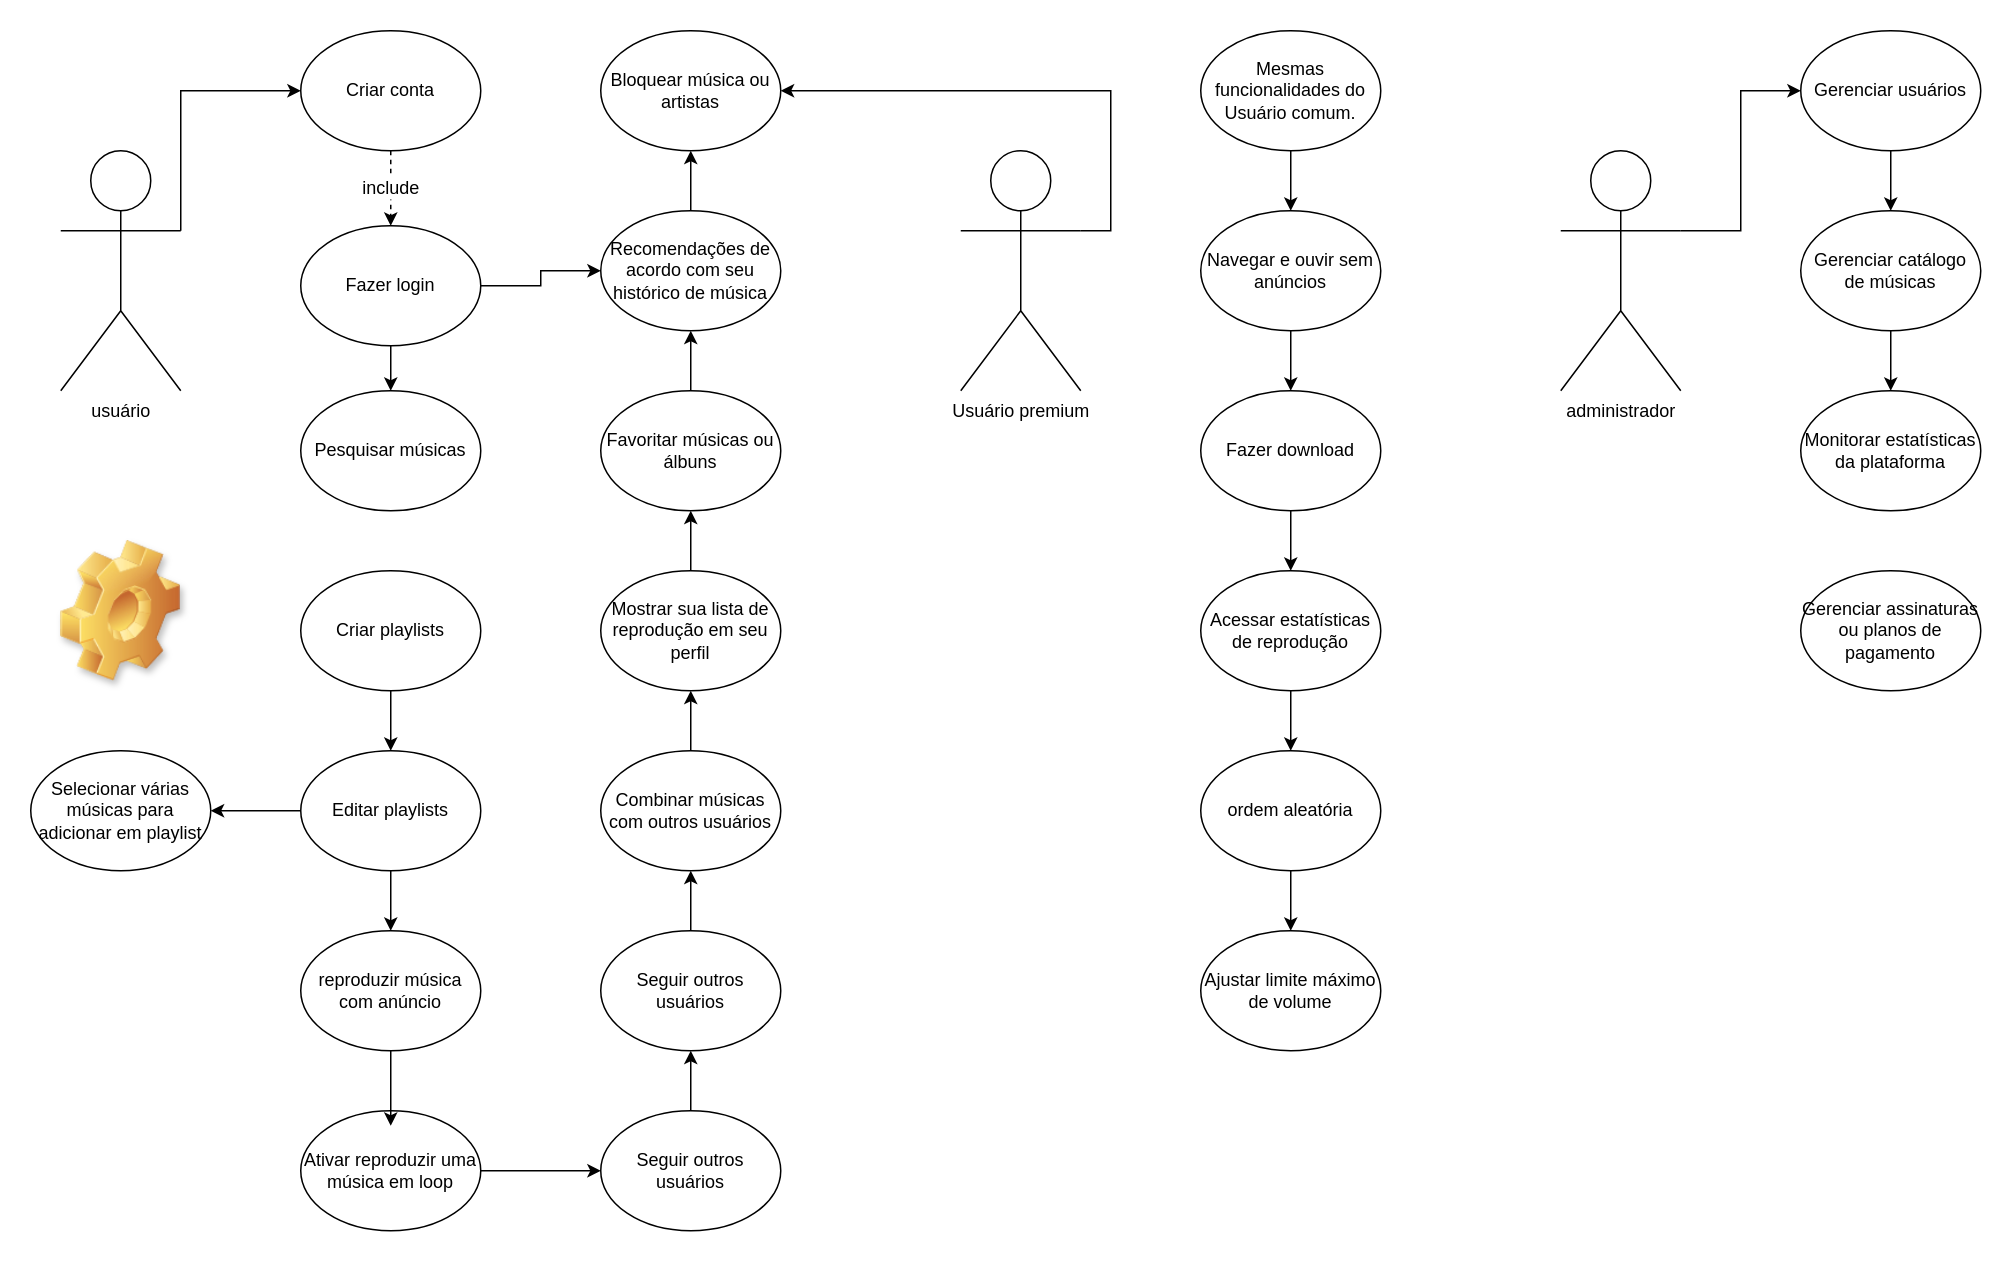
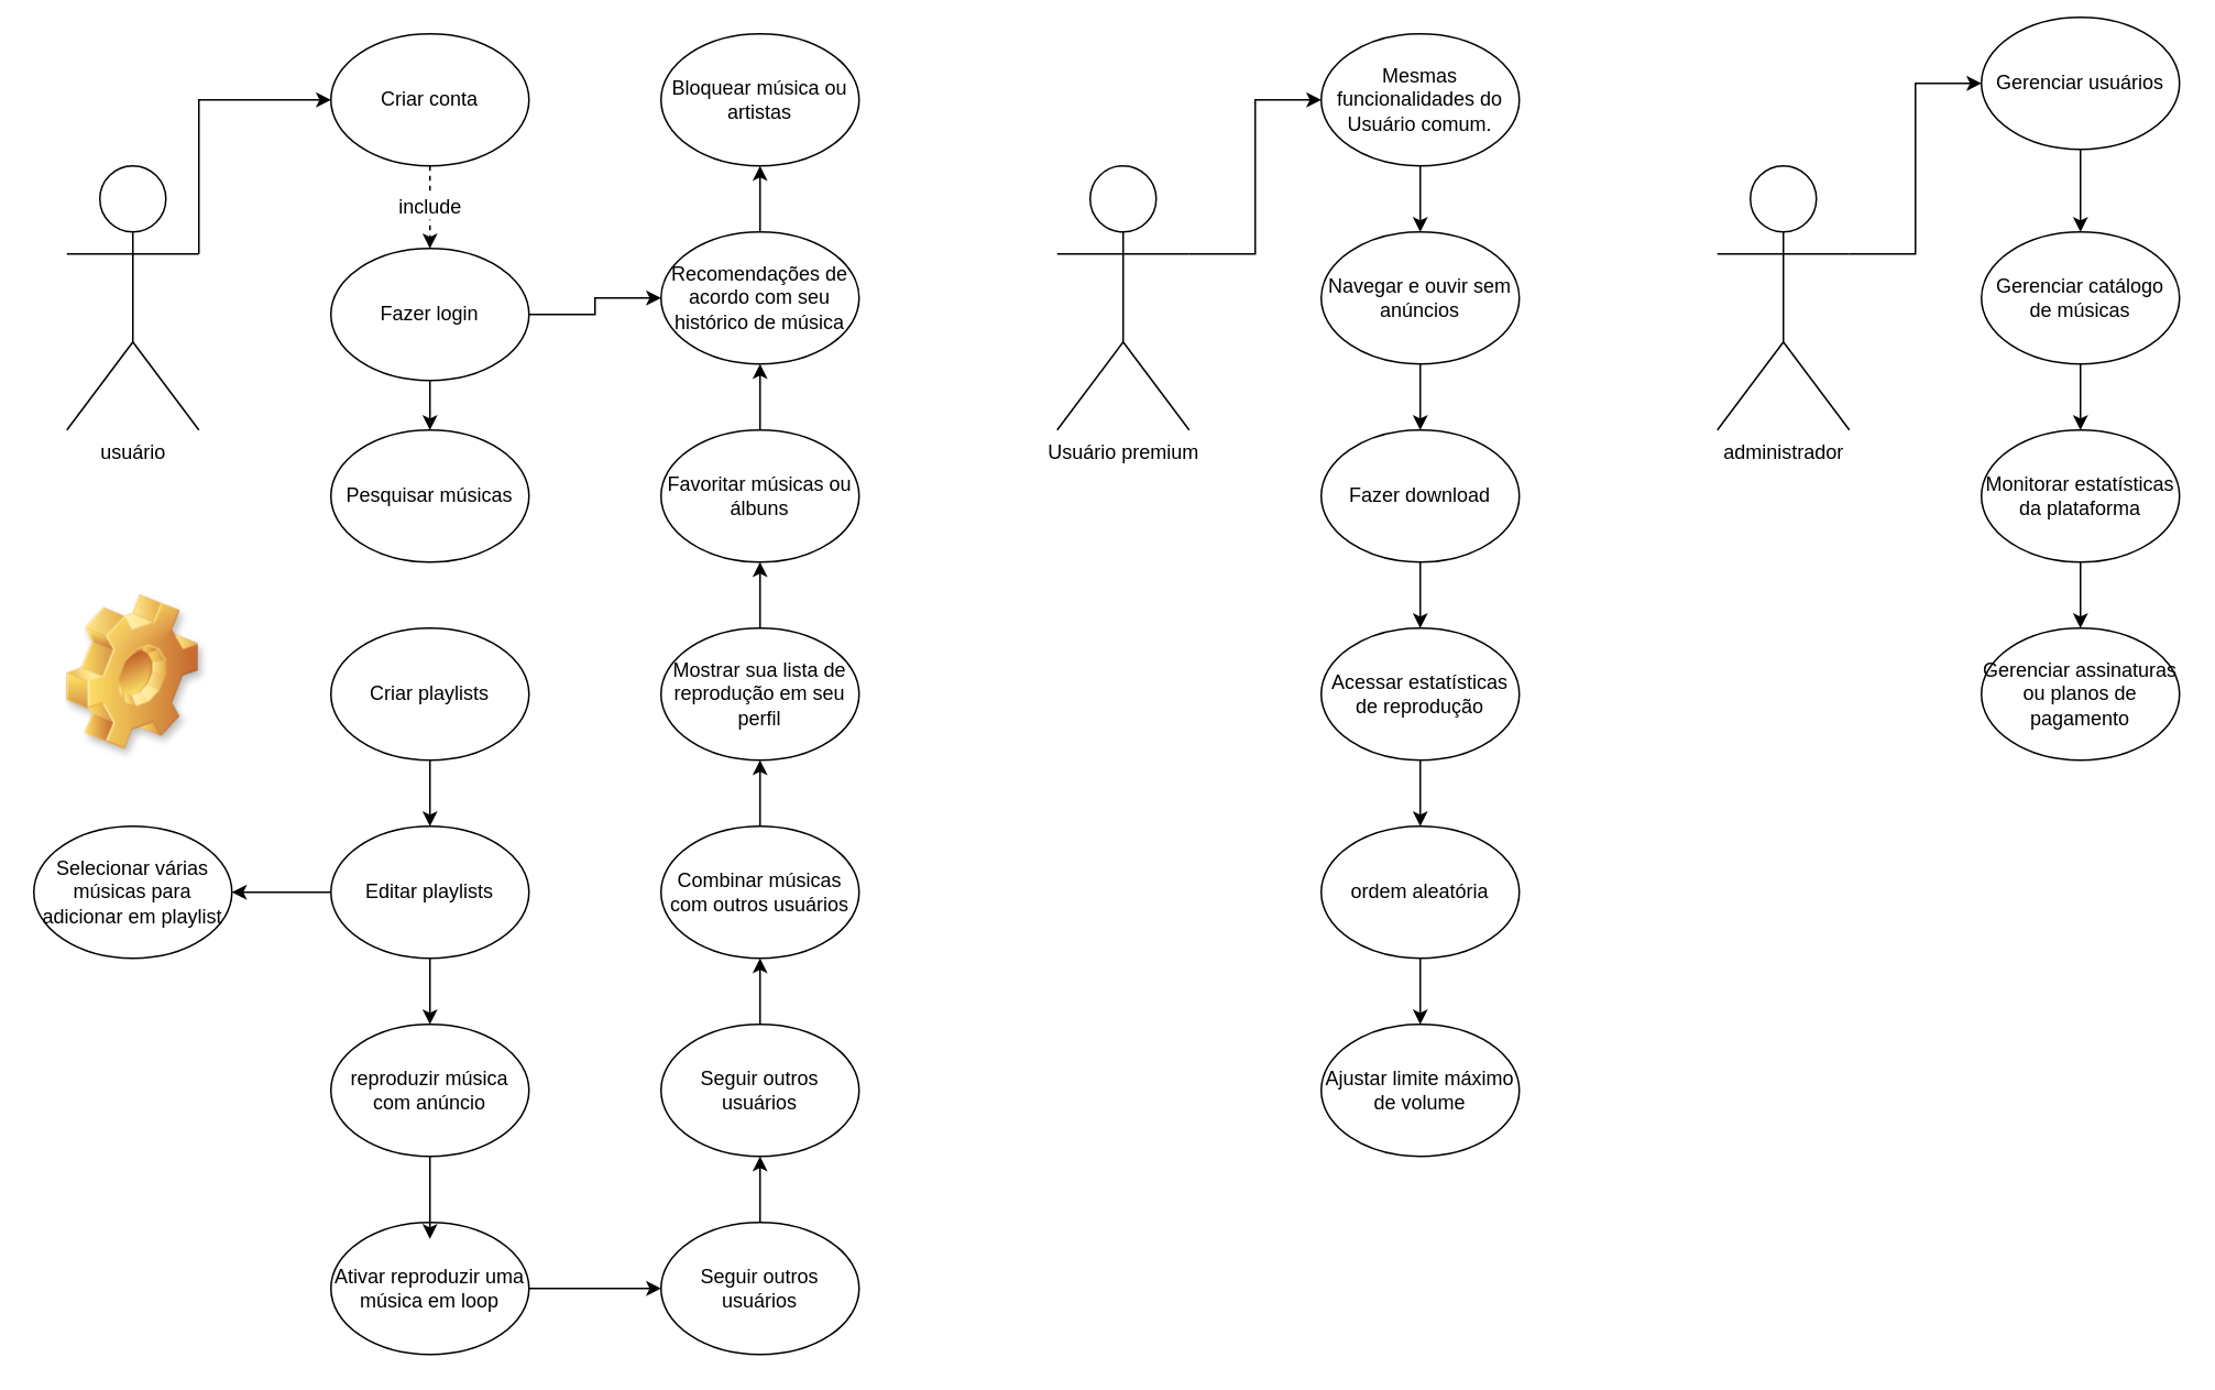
  <mxCell id="0" value="" />
  <mxCell id="1" parent="0" />
  <mxCell id="2" value="" style="group" parent="1" vertex="1" connectable="0"><mxGeometry x="20" y="360" width="120" height="220" as="geometry" /></mxCell>
  <mxCell id="3" value="&lt;font&gt;Selecionar várias músicas para adicionar em playlist&lt;/font&gt;" style="ellipse;whiteSpace=wrap;html=1;strokeColor=default;align=center;verticalAlign=middle;fontFamily=Helvetica;fontSize=12;fontColor=default;fillColor=default;" parent="2" vertex="1"><mxGeometry y="140" width="120" height="80" as="geometry" /></mxCell>
  <mxCell id="4" value="" style="shape=image;html=1;verticalLabelPosition=bottom;verticalAlign=top;imageAspect=1;aspect=fixed;image=img/clipart/Gear_128x128.png;strokeColor=default;align=center;fontFamily=Helvetica;fontSize=12;fontColor=default;fillColor=default;shadow=1;" parent="2" vertex="1"><mxGeometry x="20" width="80" height="93.85" as="geometry" /></mxCell>
  <mxCell id="5" value="" style="edgeStyle=orthogonalEdgeStyle;rounded=0;orthogonalLoop=1;jettySize=auto;html=1;fontFamily=Helvetica;fontSize=12;fontColor=default;" parent="1" source="22" target="3" edge="1"><mxGeometry relative="1" as="geometry" /></mxCell>
  <mxCell id="6" value="include" style="edgeStyle=orthogonalEdgeStyle;rounded=0;orthogonalLoop=1;jettySize=auto;html=1;entryX=0.5;entryY=0;entryDx=0;entryDy=0;fontFamily=Helvetica;fontSize=12;fontColor=default;dashed=1;" parent="1" source="7" target="10" edge="1"><mxGeometry relative="1" as="geometry" /></mxCell>
  <mxCell id="7" value="Criar conta" style="ellipse;whiteSpace=wrap;html=1;strokeColor=default;align=center;verticalAlign=middle;fontFamily=Helvetica;fontSize=12;fontColor=default;fillColor=default;" parent="1" vertex="1"><mxGeometry x="200" y="20" width="120" height="80" as="geometry" /></mxCell>
  <mxCell id="8" value="" style="edgeStyle=orthogonalEdgeStyle;rounded=0;orthogonalLoop=1;jettySize=auto;html=1;fontFamily=Helvetica;fontSize=12;fontColor=default;" parent="1" source="10" target="11" edge="1"><mxGeometry relative="1" as="geometry" /></mxCell>
  <mxCell id="9" value="" style="edgeStyle=orthogonalEdgeStyle;rounded=0;orthogonalLoop=1;jettySize=auto;html=1;fontFamily=Helvetica;fontSize=12;fontColor=default;" parent="1" source="10" target="16" edge="1"><mxGeometry relative="1" as="geometry" /></mxCell>
  <mxCell id="10" value="Fazer login" style="ellipse;whiteSpace=wrap;html=1;strokeColor=default;align=center;verticalAlign=middle;fontFamily=Helvetica;fontSize=12;fontColor=default;fillColor=default;" parent="1" vertex="1"><mxGeometry x="200" y="150" width="120" height="80" as="geometry" /></mxCell>
  <mxCell id="11" value="Pesquisar músicas" style="ellipse;whiteSpace=wrap;html=1;strokeColor=default;align=center;verticalAlign=middle;fontFamily=Helvetica;fontSize=12;fontColor=default;fillColor=default;" parent="1" vertex="1"><mxGeometry x="200" y="260" width="120" height="80" as="geometry" /></mxCell>
  <mxCell id="12" style="edgeStyle=orthogonalEdgeStyle;rounded=0;orthogonalLoop=1;jettySize=auto;html=1;fontFamily=Helvetica;fontSize=12;fontColor=default;" parent="1" source="27" target="14" edge="1"><mxGeometry relative="1" as="geometry" /></mxCell>
  <mxCell id="13" style="edgeStyle=orthogonalEdgeStyle;rounded=0;orthogonalLoop=1;jettySize=auto;html=1;entryX=0.5;entryY=1;entryDx=0;entryDy=0;fontFamily=Helvetica;fontSize=12;fontColor=default;" parent="1" source="14" target="16" edge="1"><mxGeometry relative="1" as="geometry" /></mxCell>
  <mxCell id="14" value="Favoritar músicas ou álbuns" style="ellipse;whiteSpace=wrap;html=1;strokeColor=default;align=center;verticalAlign=middle;fontFamily=Helvetica;fontSize=12;fontColor=default;fillColor=default;" parent="1" vertex="1"><mxGeometry x="400" y="260" width="120" height="80" as="geometry" /></mxCell>
  <mxCell id="15" style="edgeStyle=orthogonalEdgeStyle;rounded=0;orthogonalLoop=1;jettySize=auto;html=1;entryX=0.5;entryY=1;entryDx=0;entryDy=0;fontFamily=Helvetica;fontSize=12;fontColor=default;" parent="1" source="16" target="17" edge="1"><mxGeometry relative="1" as="geometry" /></mxCell>
  <mxCell id="16" value="Recomendações de acordo com seu histórico de música" style="ellipse;whiteSpace=wrap;html=1;strokeColor=default;align=center;verticalAlign=middle;fontFamily=Helvetica;fontSize=12;fontColor=default;fillColor=default;" parent="1" vertex="1"><mxGeometry x="400" y="140" width="120" height="80" as="geometry" /></mxCell>
  <mxCell id="17" value="Bloquear música ou artistas" style="ellipse;whiteSpace=wrap;html=1;strokeColor=default;align=center;verticalAlign=middle;fontFamily=Helvetica;fontSize=12;fontColor=default;fillColor=default;" parent="1" vertex="1"><mxGeometry x="400" y="20" width="120" height="80" as="geometry" /></mxCell>
  <mxCell id="18" value="" style="group" parent="1" vertex="1" connectable="0"><mxGeometry x="200" y="380" width="320" height="320.0" as="geometry" /></mxCell>
  <mxCell id="19" style="edgeStyle=orthogonalEdgeStyle;rounded=0;orthogonalLoop=1;jettySize=auto;html=1;entryX=0.5;entryY=0;entryDx=0;entryDy=0;fontFamily=Helvetica;fontSize=12;fontColor=default;" parent="18" source="20" target="22" edge="1"><mxGeometry relative="1" as="geometry" /></mxCell>
  <mxCell id="20" value="Criar playlists" style="ellipse;whiteSpace=wrap;html=1;strokeColor=default;align=center;verticalAlign=middle;fontFamily=Helvetica;fontSize=12;fontColor=default;fillColor=default;" parent="18" vertex="1"><mxGeometry width="120" height="80" as="geometry" /></mxCell>
  <mxCell id="21" value="" style="edgeStyle=orthogonalEdgeStyle;rounded=0;orthogonalLoop=1;jettySize=auto;html=1;fontFamily=Helvetica;fontSize=12;fontColor=default;" parent="18" source="22" target="23" edge="1"><mxGeometry relative="1" as="geometry" /></mxCell>
  <mxCell id="22" value="Editar playlists" style="ellipse;whiteSpace=wrap;html=1;strokeColor=default;align=center;verticalAlign=middle;fontFamily=Helvetica;fontSize=12;fontColor=default;fillColor=default;" parent="18" vertex="1"><mxGeometry y="120.0" width="120" height="80" as="geometry" /></mxCell>
  <mxCell id="23" value="reproduzir música com anúncio" style="ellipse;whiteSpace=wrap;html=1;strokeColor=default;align=center;verticalAlign=middle;fillColor=default;flipH=1;flipV=1;" parent="18" vertex="1"><mxGeometry y="240.0" width="120" height="80" as="geometry" /></mxCell>
  <mxCell id="24" value="Seguir outros usuários" style="ellipse;whiteSpace=wrap;html=1;strokeColor=default;align=center;verticalAlign=middle;fontFamily=Helvetica;fontSize=12;fontColor=default;fillColor=default;" parent="18" vertex="1"><mxGeometry x="200" y="240" width="120" height="80" as="geometry" /></mxCell>
  <mxCell id="25" value="Combinar músicas com outros usuários" style="ellipse;whiteSpace=wrap;html=1;strokeColor=default;align=center;verticalAlign=middle;fontFamily=Helvetica;fontSize=12;fontColor=default;fillColor=default;" parent="18" vertex="1"><mxGeometry x="200" y="120.0" width="120" height="80" as="geometry" /></mxCell>
  <mxCell id="26" value="" style="edgeStyle=orthogonalEdgeStyle;rounded=0;orthogonalLoop=1;jettySize=auto;html=1;fontFamily=Helvetica;fontSize=12;fontColor=default;" parent="18" source="24" target="25" edge="1"><mxGeometry relative="1" as="geometry" /></mxCell>
  <mxCell id="27" value="Mostrar sua lista de reprodução em seu perfil" style="ellipse;whiteSpace=wrap;html=1;strokeColor=default;align=center;verticalAlign=middle;fontFamily=Helvetica;fontSize=12;fontColor=default;fillColor=default;" parent="18" vertex="1"><mxGeometry x="200" y="5.684e-14" width="120" height="80" as="geometry" /></mxCell>
  <mxCell id="28" style="edgeStyle=orthogonalEdgeStyle;rounded=0;orthogonalLoop=1;jettySize=auto;html=1;entryX=0.5;entryY=1;entryDx=0;entryDy=0;fontFamily=Helvetica;fontSize=12;fontColor=default;" parent="18" source="25" target="27" edge="1"><mxGeometry relative="1" as="geometry" /></mxCell>
  <mxCell id="29" value="usuário" style="shape=umlActor;verticalLabelPosition=bottom;verticalAlign=top;html=1;outlineConnect=0;" parent="1" vertex="1"><mxGeometry x="40" y="100" width="80" height="160" as="geometry" /></mxCell>
  <mxCell id="30" style="edgeStyle=orthogonalEdgeStyle;rounded=0;orthogonalLoop=1;jettySize=auto;html=1;entryX=0;entryY=0.5;entryDx=0;entryDy=0;exitX=1;exitY=0.333;exitDx=0;exitDy=0;exitPerimeter=0;" parent="1" source="29" target="7" edge="1"><mxGeometry relative="1" as="geometry"><Array as="points"><mxPoint x="120" y="60" /></Array></mxGeometry></mxCell>
  <mxCell id="31" value="Ativar reproduzir uma música em loop" style="ellipse;whiteSpace=wrap;html=1;strokeColor=default;align=center;verticalAlign=middle;fontFamily=Helvetica;fontSize=12;fontColor=default;fillColor=default;" parent="1" vertex="1"><mxGeometry x="200" y="740" width="120" height="80" as="geometry" /></mxCell>
  <mxCell id="32" style="edgeStyle=orthogonalEdgeStyle;rounded=0;orthogonalLoop=1;jettySize=auto;html=1;fontFamily=Helvetica;fontSize=12;fontColor=default;" parent="1" source="23" edge="1"><mxGeometry relative="1" as="geometry"><mxPoint x="260" y="750" as="targetPoint" /><Array as="points"><mxPoint x="260" y="720" /><mxPoint x="260" y="720" /></Array></mxGeometry></mxCell>
  <mxCell id="33" value="" style="edgeStyle=orthogonalEdgeStyle;rounded=0;orthogonalLoop=1;jettySize=auto;html=1;fontFamily=Helvetica;fontSize=12;fontColor=default;" parent="1" source="31" target="34" edge="1"><mxGeometry relative="1" as="geometry" /></mxCell>
  <mxCell id="34" value="Seguir outros usuários" style="ellipse;whiteSpace=wrap;html=1;strokeColor=default;align=center;verticalAlign=middle;fontFamily=Helvetica;fontSize=12;fontColor=default;fillColor=default;" parent="1" vertex="1"><mxGeometry x="400" y="740" width="120" height="80" as="geometry" /></mxCell>
  <mxCell id="35" value="" style="edgeStyle=orthogonalEdgeStyle;rounded=0;orthogonalLoop=1;jettySize=auto;html=1;fontFamily=Helvetica;fontSize=12;fontColor=default;" parent="1" source="34" target="24" edge="1"><mxGeometry relative="1" as="geometry" /></mxCell>
  <mxCell id="36" value="Mesmas funcionalidades do Usuário comum." style="ellipse;whiteSpace=wrap;html=1;strokeColor=default;align=center;verticalAlign=middle;fontFamily=Helvetica;fontSize=12;fontColor=default;fillColor=default;" parent="1" vertex="1"><mxGeometry x="800" y="20" width="120" height="80" as="geometry" /></mxCell>
- <mxCell id="37" style="edgeStyle=orthogonalEdgeStyle;rounded=0;orthogonalLoop=1;jettySize=auto;html=1;fontFamily=Helvetica;fontSize=12;fontColor=default;exitX=1;exitY=0.333;exitDx=0;exitDy=0;exitPerimeter=0;" parent="1" source="39" target="17" edge="1"><mxGeometry relative="1" as="geometry" /></mxCell>
+ <mxCell id="37" style="edgeStyle=orthogonalEdgeStyle;rounded=0;orthogonalLoop=1;jettySize=auto;html=1;entryX=0;entryY=0.5;entryDx=0;entryDy=0;fontFamily=Helvetica;fontSize=12;fontColor=default;exitX=1;exitY=0.333;exitDx=0;exitDy=0;exitPerimeter=0;" parent="1" source="39" target="36" edge="1"><mxGeometry relative="1" as="geometry" /></mxCell>
  <mxCell id="38" style="edgeStyle=orthogonalEdgeStyle;rounded=0;orthogonalLoop=1;jettySize=auto;html=1;fontFamily=Helvetica;fontSize=12;fontColor=default;" parent="1" source="36" target="41" edge="1"><mxGeometry relative="1" as="geometry" /></mxCell>
  <mxCell id="39" value="Usuário premium" style="shape=umlActor;verticalLabelPosition=bottom;verticalAlign=top;html=1;outlineConnect=0;strokeColor=default;align=center;fontFamily=Helvetica;fontSize=12;fontColor=default;fillColor=default;" parent="1" vertex="1"><mxGeometry x="640" y="100" width="80" height="160" as="geometry" /></mxCell>
  <mxCell id="40" value="" style="edgeStyle=orthogonalEdgeStyle;rounded=0;orthogonalLoop=1;jettySize=auto;html=1;fontFamily=Helvetica;fontSize=12;fontColor=default;" parent="1" source="41" target="43" edge="1"><mxGeometry relative="1" as="geometry" /></mxCell>
  <mxCell id="41" value="Navegar e ouvir sem anúncios" style="ellipse;whiteSpace=wrap;html=1;strokeColor=default;align=center;verticalAlign=middle;fontFamily=Helvetica;fontSize=12;fontColor=default;fillColor=default;" parent="1" vertex="1"><mxGeometry x="800" y="140" width="120" height="80" as="geometry" /></mxCell>
  <mxCell id="42" value="" style="edgeStyle=orthogonalEdgeStyle;rounded=0;orthogonalLoop=1;jettySize=auto;html=1;fontFamily=Helvetica;fontSize=12;fontColor=default;" parent="1" source="43" target="45" edge="1"><mxGeometry relative="1" as="geometry" /></mxCell>
  <mxCell id="43" value="Fazer download" style="ellipse;whiteSpace=wrap;html=1;strokeColor=default;align=center;verticalAlign=middle;fontFamily=Helvetica;fontSize=12;fontColor=default;fillColor=default;" parent="1" vertex="1"><mxGeometry x="800" y="260" width="120" height="80" as="geometry" /></mxCell>
  <mxCell id="44" value="" style="edgeStyle=orthogonalEdgeStyle;rounded=0;orthogonalLoop=1;jettySize=auto;html=1;fontFamily=Helvetica;fontSize=12;fontColor=default;" parent="1" source="45" target="47" edge="1"><mxGeometry relative="1" as="geometry" /></mxCell>
  <mxCell id="45" value="Acessar estatísticas de reprodução" style="ellipse;whiteSpace=wrap;html=1;strokeColor=default;align=center;verticalAlign=middle;fontFamily=Helvetica;fontSize=12;fontColor=default;fillColor=default;" parent="1" vertex="1"><mxGeometry x="800" y="380" width="120" height="80" as="geometry" /></mxCell>
  <mxCell id="46" value="" style="edgeStyle=orthogonalEdgeStyle;rounded=0;orthogonalLoop=1;jettySize=auto;html=1;fontFamily=Helvetica;fontSize=12;fontColor=default;" parent="1" source="47" target="48" edge="1"><mxGeometry relative="1" as="geometry" /></mxCell>
  <mxCell id="47" value="ordem aleatória" style="ellipse;whiteSpace=wrap;html=1;strokeColor=default;align=center;verticalAlign=middle;fontFamily=Helvetica;fontSize=12;fontColor=default;fillColor=default;" parent="1" vertex="1"><mxGeometry x="800" y="500" width="120" height="80" as="geometry" /></mxCell>
  <mxCell id="48" value="Ajustar limite máximo de volume" style="ellipse;whiteSpace=wrap;html=1;strokeColor=default;align=center;verticalAlign=middle;fontFamily=Helvetica;fontSize=12;fontColor=default;fillColor=default;" parent="1" vertex="1"><mxGeometry x="800" y="620" width="120" height="80" as="geometry" /></mxCell>
  <mxCell id="49" style="edgeStyle=orthogonalEdgeStyle;rounded=0;orthogonalLoop=1;jettySize=auto;html=1;exitX=1;exitY=0.333;exitDx=0;exitDy=0;exitPerimeter=0;entryX=0;entryY=0.5;entryDx=0;entryDy=0;fontFamily=Helvetica;fontSize=12;fontColor=default;" parent="1" source="50" target="52" edge="1"><mxGeometry relative="1" as="geometry" /></mxCell>
  <mxCell id="50" value="administrador" style="shape=umlActor;verticalLabelPosition=bottom;verticalAlign=top;html=1;strokeColor=default;align=center;fontFamily=Helvetica;fontSize=12;fontColor=default;fillColor=default;" parent="1" vertex="1"><mxGeometry x="1040" y="100" width="80" height="160" as="geometry" /></mxCell>
  <mxCell id="51" value="" style="edgeStyle=orthogonalEdgeStyle;rounded=0;orthogonalLoop=1;jettySize=auto;html=1;fontFamily=Helvetica;fontSize=12;fontColor=default;" parent="1" source="52" target="54" edge="1"><mxGeometry relative="1" as="geometry" /></mxCell>
- <mxCell id="52" value="Gerenciar usuários" style="ellipse;whiteSpace=wrap;html=1;strokeColor=default;align=center;verticalAlign=middle;fontFamily=Helvetica;fontSize=12;fontColor=default;fillColor=default;" parent="1" vertex="1"><mxGeometry x="1200" y="20" width="120" height="80" as="geometry" /></mxCell>
+ <mxCell id="52" value="Gerenciar usuários" style="ellipse;whiteSpace=wrap;html=1;strokeColor=default;align=center;verticalAlign=middle;fontFamily=Helvetica;fontSize=12;fontColor=default;fillColor=default;" parent="1" vertex="1"><mxGeometry x="1200" y="10" width="120" height="80" as="geometry" /></mxCell>
  <mxCell id="53" value="" style="edgeStyle=orthogonalEdgeStyle;rounded=0;orthogonalLoop=1;jettySize=auto;html=1;fontFamily=Helvetica;fontSize=12;fontColor=default;" parent="1" source="54" target="56" edge="1"><mxGeometry relative="1" as="geometry" /></mxCell>
  <mxCell id="54" value="Gerenciar catálogo de músicas" style="ellipse;whiteSpace=wrap;html=1;strokeColor=default;align=center;verticalAlign=middle;fontFamily=Helvetica;fontSize=12;fontColor=default;fillColor=default;" parent="1" vertex="1"><mxGeometry x="1200" y="140" width="120" height="80" as="geometry" /></mxCell>
+ <mxCell id="55" value="" style="edgeStyle=orthogonalEdgeStyle;rounded=0;orthogonalLoop=1;jettySize=auto;html=1;fontFamily=Helvetica;fontSize=12;fontColor=default;" parent="1" source="56" target="57" edge="1"><mxGeometry relative="1" as="geometry" /></mxCell>
  <mxCell id="56" value="Monitorar estatísticas da plataforma" style="ellipse;whiteSpace=wrap;html=1;strokeColor=default;align=center;verticalAlign=middle;fontFamily=Helvetica;fontSize=12;fontColor=default;fillColor=default;" parent="1" vertex="1"><mxGeometry x="1200" y="260" width="120" height="80" as="geometry" /></mxCell>
  <mxCell id="57" value="Gerenciar assinaturas ou planos de pagamento" style="ellipse;whiteSpace=wrap;html=1;strokeColor=default;align=center;verticalAlign=middle;fontFamily=Helvetica;fontSize=12;fontColor=default;fillColor=default;" parent="1" vertex="1"><mxGeometry x="1200" y="380" width="120" height="80" as="geometry" /></mxCell>
